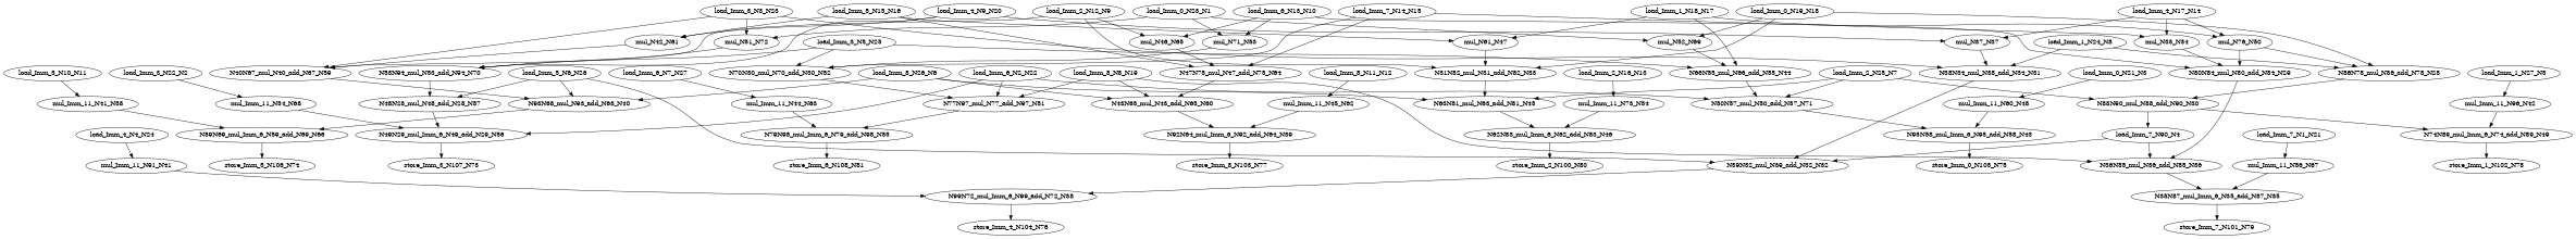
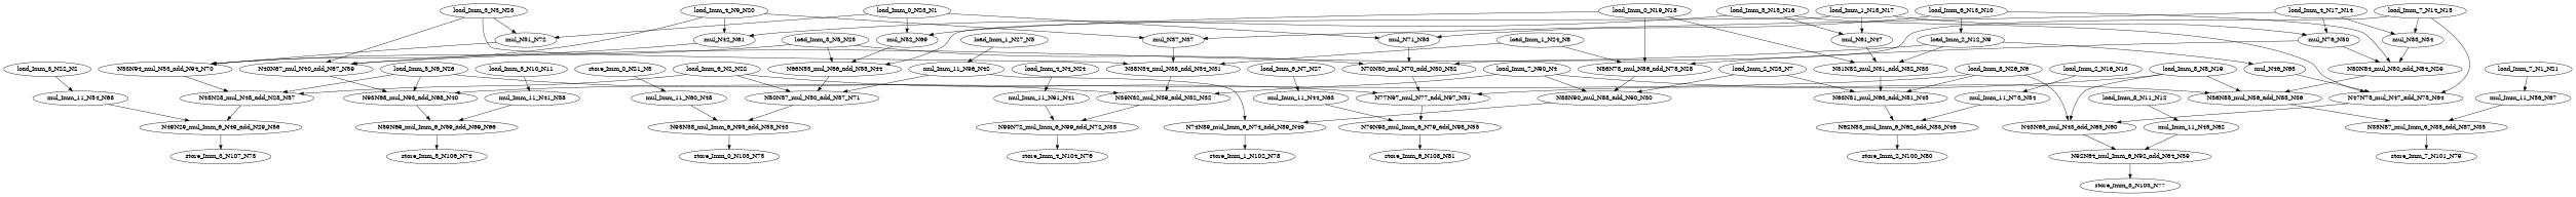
  digraph {
    node [color=black]
    n1 [label=N79N98_mul_Imm_6_N79_add_N98_N55]
    n2 [label=store_Imm_6_N108_N81]
    n3 [label=store_Imm_5_N106_N74]
    n4 [label=store_Imm_1_N102_N78]
    n5 [label=N53N94_mul_N53_add_N94_N70]
    n6 [label=N48N28_mul_N48_add_N28_N57]
    n7 [label=N49N29_mul_Imm_6_N49_add_N29_N56]
    n8 [label=mul_Imm_11_N73_N54]
    n9 [label=N62N83_mul_Imm_6_N62_add_N83_N46]
    n10 [label=store_Imm_2_N100_N80]
    n11 [label=store_Imm_3_N107_N73]
    n12 [label=mul_N52_N69]
    n13 [label=N66N55_mul_N66_add_N55_N44]
    n14 [label=N50N57_mul_N50_add_N57_N71]
    n15 [label=store_Imm_7_N101_N79]
    n16 [label=mul_Imm_11_N41_N58]
    n17 [label=N59N69_mul_Imm_6_N59_add_N69_N66]
    n18 [label=mul_Imm_11_N54_N68]
    n19 [label=N74N89_mul_Imm_6_N74_add_N89_N49]
    n20 [label=mul_Imm_11_N60_N48]
    n21 [label=N95N58_mul_Imm_6_N95_add_N58_N43]
    n22 [label=store_Imm_0_N105_N75]
    n23 [label=mul_N46_N65]
    n24 [label=N47N75_mul_N47_add_N75_N64]
    n25 [label=N43N65_mul_N43_add_N65_N60]
    n26 [label=N92N64_mul_Imm_6_N92_add_N64_N39]
    n27 [label=mul_Imm_11_N44_N63]
    n28 [label=mul_Imm_11_N45_N62]
    n29 [label=store_Imm_8_N103_N77]
    n30 [label=mul_N42_N61]
    n31 [label=N40N67_mul_N40_add_N67_N59]
    n32 [label=N93N68_mul_N93_add_N68_N40]
    n33 [label=mul_Imm_11_N91_N41]
    n34 [label=N99N72_mul_Imm_6_N99_add_N72_N38]
    n35 [label=store_Imm_4_N104_N76]
    n36 [label=mul_Imm_11_N96_N42]
    n37 [label=N63N81_mul_N63_add_N81_N45]
    n38 [label=mul_N61_N47]
    n39 [label=N31N82_mul_N31_add_N82_N33]
    n40 [label=N80N84_mul_N80_add_N84_N29]
    n41 [label=N36N85_mul_N36_add_N85_N36]
    n42 [label=N35N87_mul_Imm_6_N35_add_N87_N35]
    n43 [label=N86N78_mul_N86_add_N78_N28]
    n44 [label=N88N90_mul_N88_add_N90_N30]
    n45 [label=load_Imm_3_N3_N23]
    n46 [label=mul_N51_N72]
    n47 [label=N38N34_mul_N38_add_N34_N31]
    n48 [label=N39N32_mul_N39_add_N32_N32]
    n49 [label=load_Imm_6_N2_N22]
    n50 [label=N77N97_mul_N77_add_N97_N51]
    n51 [label=load_Imm_7_N1_N21]
    n52 [label=mul_Imm_11_N56_N67]
    n53 [label=load_Imm_4_N9_N20]
    n54 [label=mul_N37_N37]
    n55 [label=load_Imm_6_N7_N27]
    n56 [label=load_Imm_5_N6_N26]
    n57 [label=load_Imm_3_N5_N25]
    n58 [label=N70N30_mul_N70_add_N30_N52]
    n59 [label=load_Imm_4_N4_N24]
    n60 [label=load_Imm_1_N24_N8]
    n61 [label=load_Imm_2_N12_N9]
    n62 [label=load_Imm_0_N23_N1]
    n63 [label=mul_N71_N53]
    n64 [label=load_Imm_3_N22_N2]
-   n65 [label=load_Imm_0_N21_N3]
+   n65 [label=store_Imm_0_N21_N3]
    n66 [label=load_Imm_7_N90_N4]
    n67 [label=load_Imm_1_N27_N5]
    n68 [label=load_Imm_8_N26_N6]
    n69 [label=load_Imm_2_N25_N7]
    n70 [label=load_Imm_8_N11_N12]
    n71 [label=load_Imm_2_N16_N13]
    n72 [label=load_Imm_6_N13_N10]
    n73 [label=load_Imm_5_N10_N11]
    n74 [label=load_Imm_5_N15_N16]
    n75 [label=load_Imm_1_N18_N17]
    n76 [label=mul_N76_N50]
    n77 [label=load_Imm_4_N17_N14]
    n78 [label=mul_N33_N34]
    n79 [label=load_Imm_7_N14_N15]
    n80 [label=load_Imm_0_N19_N18]
    n81 [label=load_Imm_8_N8_N19]
    n1 -> n2
    n5 -> n6
    n6 -> n7
    n7 -> n11
    n8 -> n9
    n9 -> n10
    n12 -> n13
    n13 -> n14
    n14 -> n21
    n16 -> n17
    n17 -> n3
    n18 -> n7
    n19 -> n4
    n20 -> n21
    n21 -> n22
    n23 -> n24
    n24 -> n25
    n25 -> n26
    n26 -> n29
    n27 -> n1
    n28 -> n26
    n30 -> n31
    n31 -> n32
    n32 -> n17
    n33 -> n34
    n34 -> n35
    n36 -> n19
    n37 -> n9
    n38 -> n39
    n39 -> n37
    n40 -> n41
    n41 -> n42
    n42 -> n15
    n43 -> n44
    n44 -> n19
    n45 -> n31
    n45 -> n46
    n45 -> n47
    n46 -> n5
    n47 -> n48
    n48 -> n34
-   n49 -> n7
+   n49 -> n6
    n49 -> n14
    n49 -> n50
    n50 -> n1
    n51 -> n52
    n52 -> n42
    n53 -> n5
    n53 -> n30
    n53 -> n54
    n54 -> n47
    n55 -> n27
    n56 -> n6
    n56 -> n32
    n56 -> n48
    n57 -> n5
    n57 -> n13
    n57 -> n58
    n58 -> n50
    n59 -> n33
    n60 -> n43
    n60 -> n47
    n61 -> n23
    n61 -> n31
    n61 -> n39
    n62 -> n12
    n62 -> n46
    n62 -> n63
    n63 -> n58
    n64 -> n18
    n65 -> n20
    n66 -> n41
-   n44 -> n66
+   n66 -> n44
    n66 -> n48
    n67 -> n36
    n68 -> n25
    n68 -> n32
    n68 -> n37
-   n69 -> n14
+   n36 -> n14
    n69 -> n37
    n69 -> n44
    n70 -> n28
    n71 -> n8
-   n72 -> n23
+   n72 -> n61
    n72 -> n40
    n72 -> n63
    n73 -> n16
    n74 -> n24
    n74 -> n30
    n74 -> n38
    n75 -> n13
    n75 -> n38
    n75 -> n76
    n76 -> n40
    n76 -> n43
    n77 -> n54
    n77 -> n76
    n77 -> n78
    n78 -> n40
    n79 -> n24
    n79 -> n58
    n79 -> n78
    n80 -> n12
    n80 -> n39
    n80 -> n43
    n81 -> n25
    n81 -> n41
    n81 -> n50
  }
